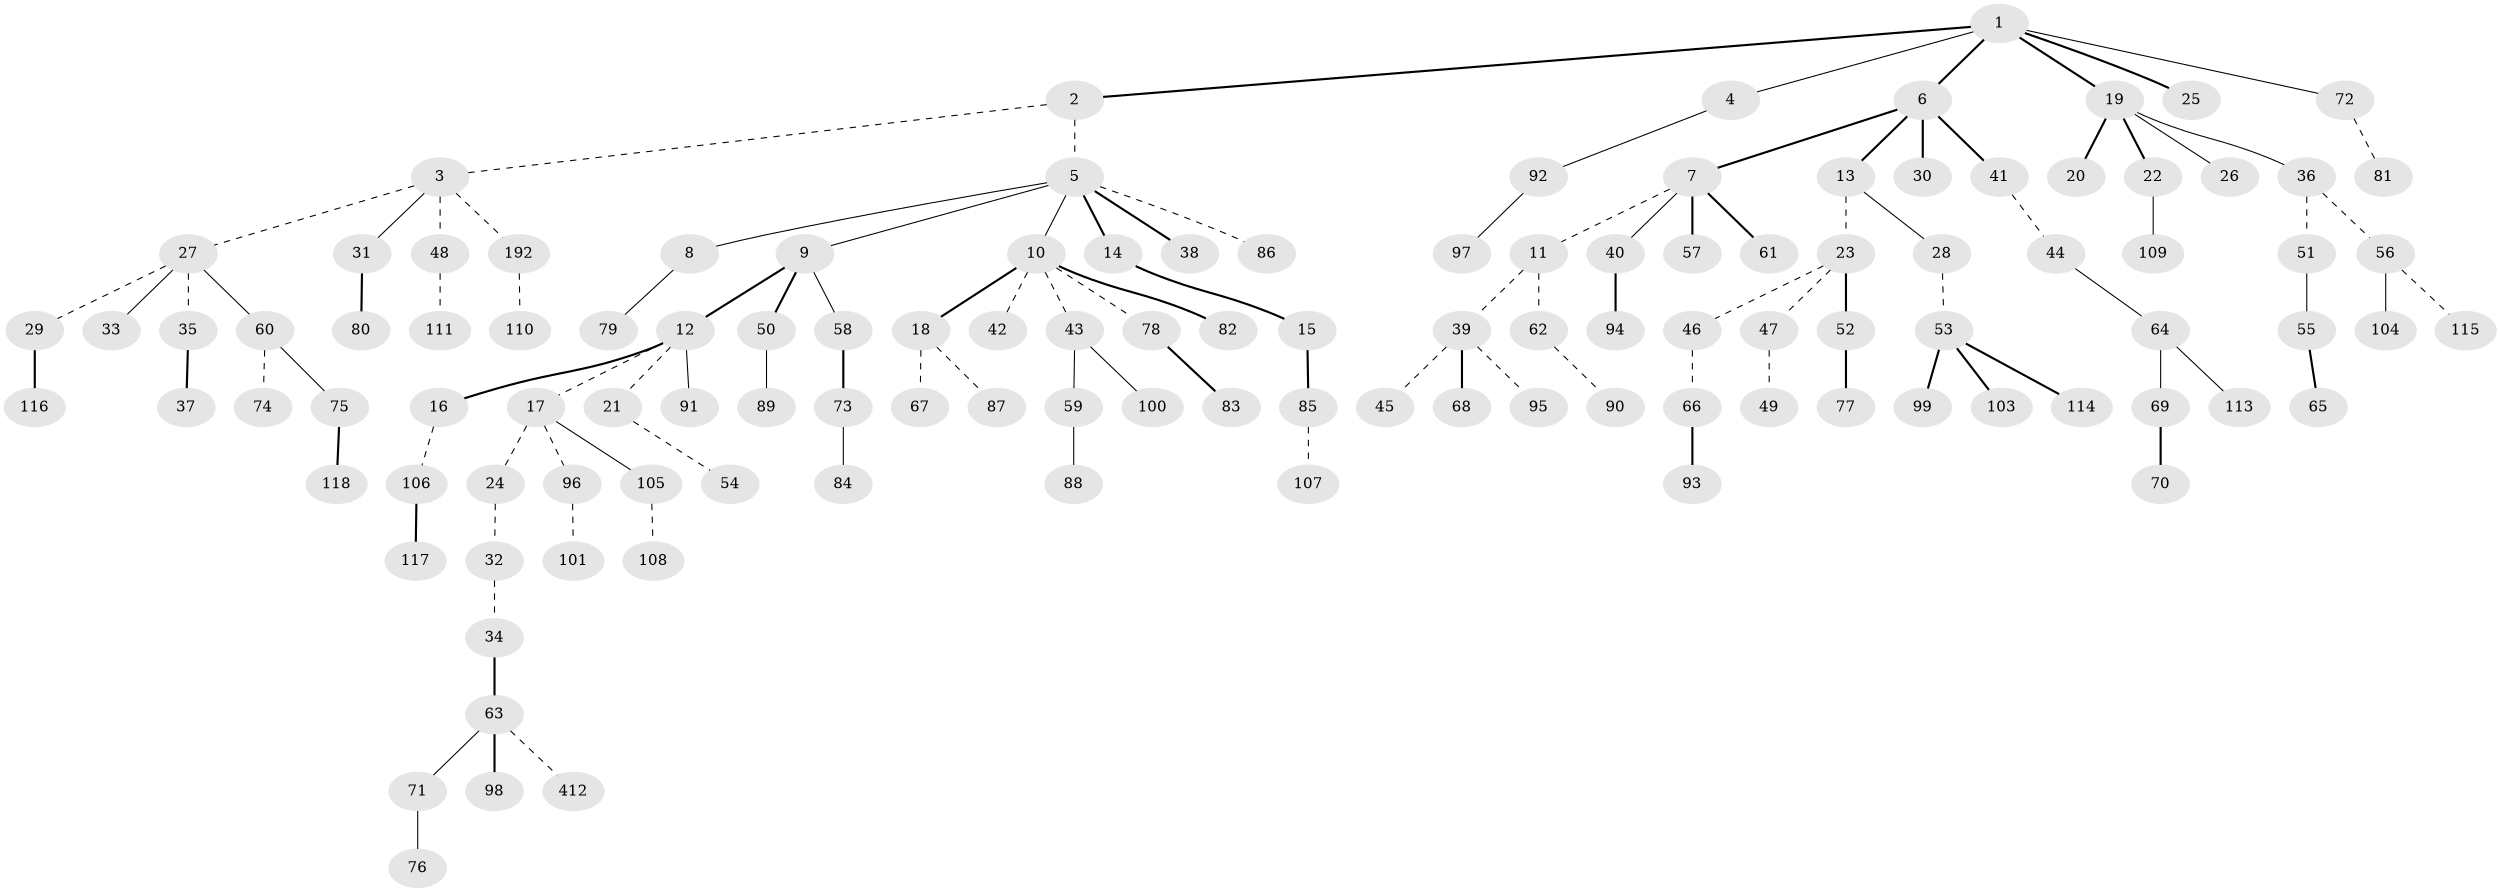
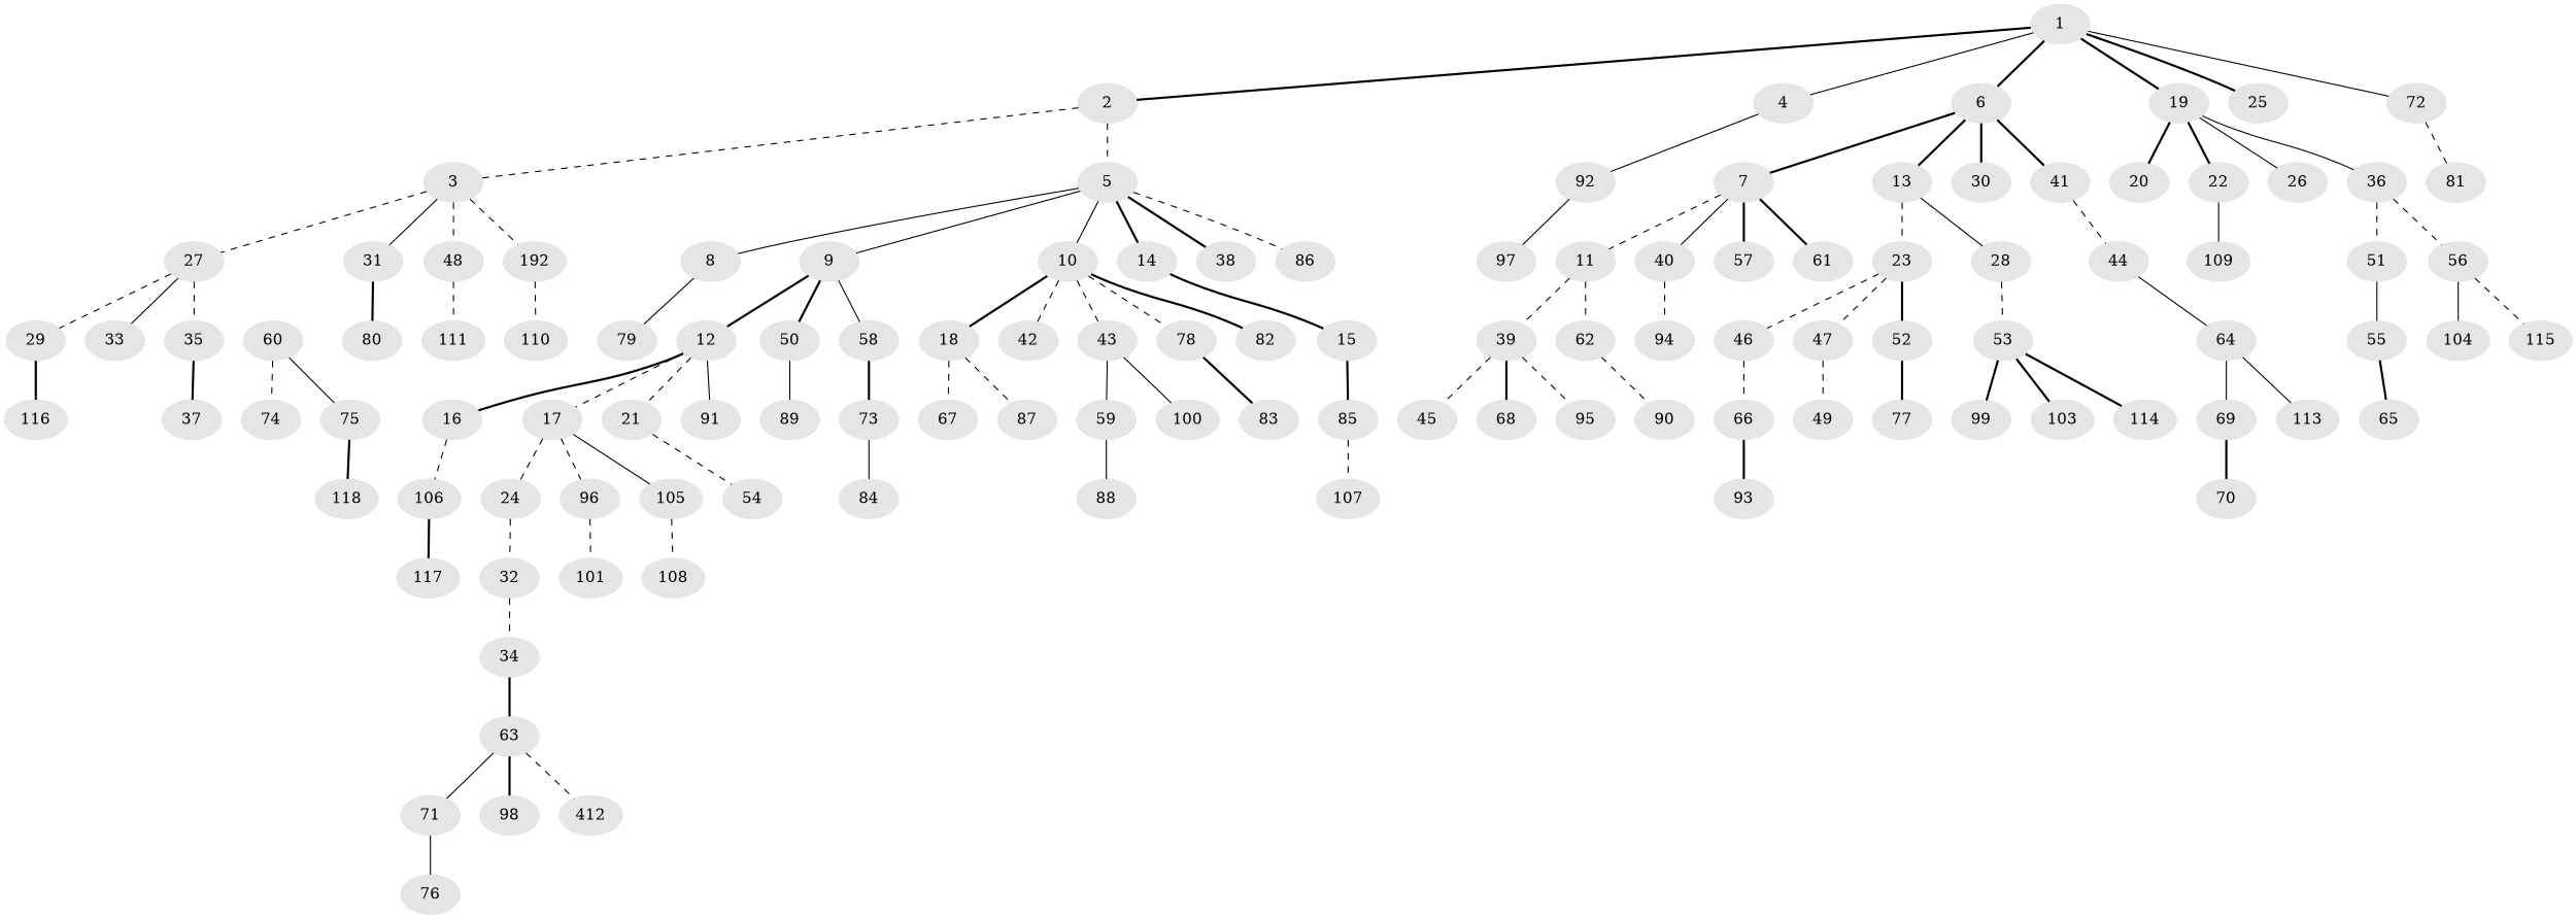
  graph {
    node [color=gray90 style=filled]
    edge [style=dashed]
    1
    2
    4
    6
    19
    25
    72
    3
    5
    92
    7
    13
    30
    41
    20
    22
    26
    36
    81
    27
    31
    48
    n23 [label=192]
    8
    9
    10
    14
    38
    86
    29
    33
    35
    60
    80
    111
    110
    97
    79
    12
    50
    58
    18
    42
    43
    78
    82
    15
    11
    40
    57
    61
    23
    28
    44
    39
    62
    94
    16
    17
    21
    91
    89
    73
    67
    87
    59
    100
    83
    45
    68
    95
    90
    106
    24
    96
    105
    54
    46
    47
    52
    53
    85
    107
    117
    32
    101
    108
    109
    51
    56
    66
    49
    77
    34
    116
    37
    74
    75
    99
    103
    114
    63
    71
    98
    n105 [label=412]
    55
    104
    115
    64
    88
    69
    113
    93
    65
    84
    118
    76
    70
    1 -- 2 [style=bold]
    1 -- 4 [style=solid]
    1 -- 6 [style=bold]
    1 -- 19 [style=bold]
    1 -- 25 [style=bold]
    1 -- 72 [style=solid]
    2 -- 3
    2 -- 5
    4 -- 92 [style=solid]
    6 -- 7 [style=bold]
    6 -- 13 [style=bold]
    6 -- 30 [style=bold]
    6 -- 41 [style=bold]
    19 -- 20 [style=bold]
    19 -- 22 [style=bold]
    19 -- 26 [style=solid]
    19 -- 36 [style=solid]
    72 -- 81
    3 -- 27
    3 -- 31 [style=solid]
    3 -- 48
    3 -- n23
    5 -- 8 [style=solid]
    5 -- 9 [style=solid]
    5 -- 10 [style=solid]
    5 -- 14 [style=bold]
    5 -- 38 [style=bold]
    5 -- 86
    92 -- 97 [style=solid]
    7 -- 11
    7 -- 40 [style=solid]
    7 -- 57 [style=bold]
    7 -- 61 [style=bold]
    13 -- 23
    13 -- 28 [style=solid]
    41 -- 44
    22 -- 109 [style=solid]
    36 -- 51
    36 -- 56
    27 -- 29
    27 -- 33 [style=solid]
    27 -- 35
-   27 -- 60 [style=solid]
    31 -- 80 [style=bold]
    48 -- 111
    n23 -- 110
    8 -- 79 [style=solid]
    9 -- 12 [style=bold]
    9 -- 50 [style=bold]
    9 -- 58 [style=solid]
    10 -- 18 [style=bold]
    10 -- 42
    10 -- 43
    10 -- 78
    10 -- 82 [style=bold]
    14 -- 15 [style=bold]
    29 -- 116 [style=bold]
    35 -- 37 [style=bold]
    60 -- 74
    60 -- 75 [style=solid]
    12 -- 16 [style=bold]
    12 -- 17
    12 -- 21
    12 -- 91 [style=solid]
    50 -- 89 [style=solid]
    58 -- 73 [style=bold]
    18 -- 67
    18 -- 87
    43 -- 59 [style=solid]
    43 -- 100 [style=solid]
    78 -- 83 [style=bold]
    15 -- 85 [style=bold]
    11 -- 39
    11 -- 62
-   40 -- 94 [style=bold]
+   40 -- 94
    23 -- 46
    23 -- 47
    23 -- 52 [style=bold]
    28 -- 53
    44 -- 64 [style=solid]
    39 -- 45
    39 -- 68 [style=bold]
    39 -- 95
    62 -- 90
    16 -- 106
    17 -- 24
    17 -- 96
    17 -- 105 [style=solid]
    21 -- 54
    73 -- 84 [style=solid]
    59 -- 88 [style=solid]
    106 -- 117 [style=bold]
    24 -- 32
    96 -- 101
    105 -- 108
    46 -- 66
    47 -- 49
    52 -- 77 [style=bold]
    53 -- 99 [style=bold]
    53 -- 103 [style=bold]
    53 -- 114 [style=bold]
    85 -- 107
    32 -- 34
    51 -- 55 [style=solid]
    56 -- 104 [style=solid]
    56 -- 115
    66 -- 93 [style=bold]
    34 -- 63 [style=bold]
    75 -- 118 [style=bold]
    63 -- 71 [style=solid]
    63 -- 98 [style=bold]
    63 -- n105
    71 -- 76 [style=solid]
    55 -- 65 [style=bold]
    64 -- 69 [style=solid]
    64 -- 113 [style=solid]
    69 -- 70 [style=bold]
  }
